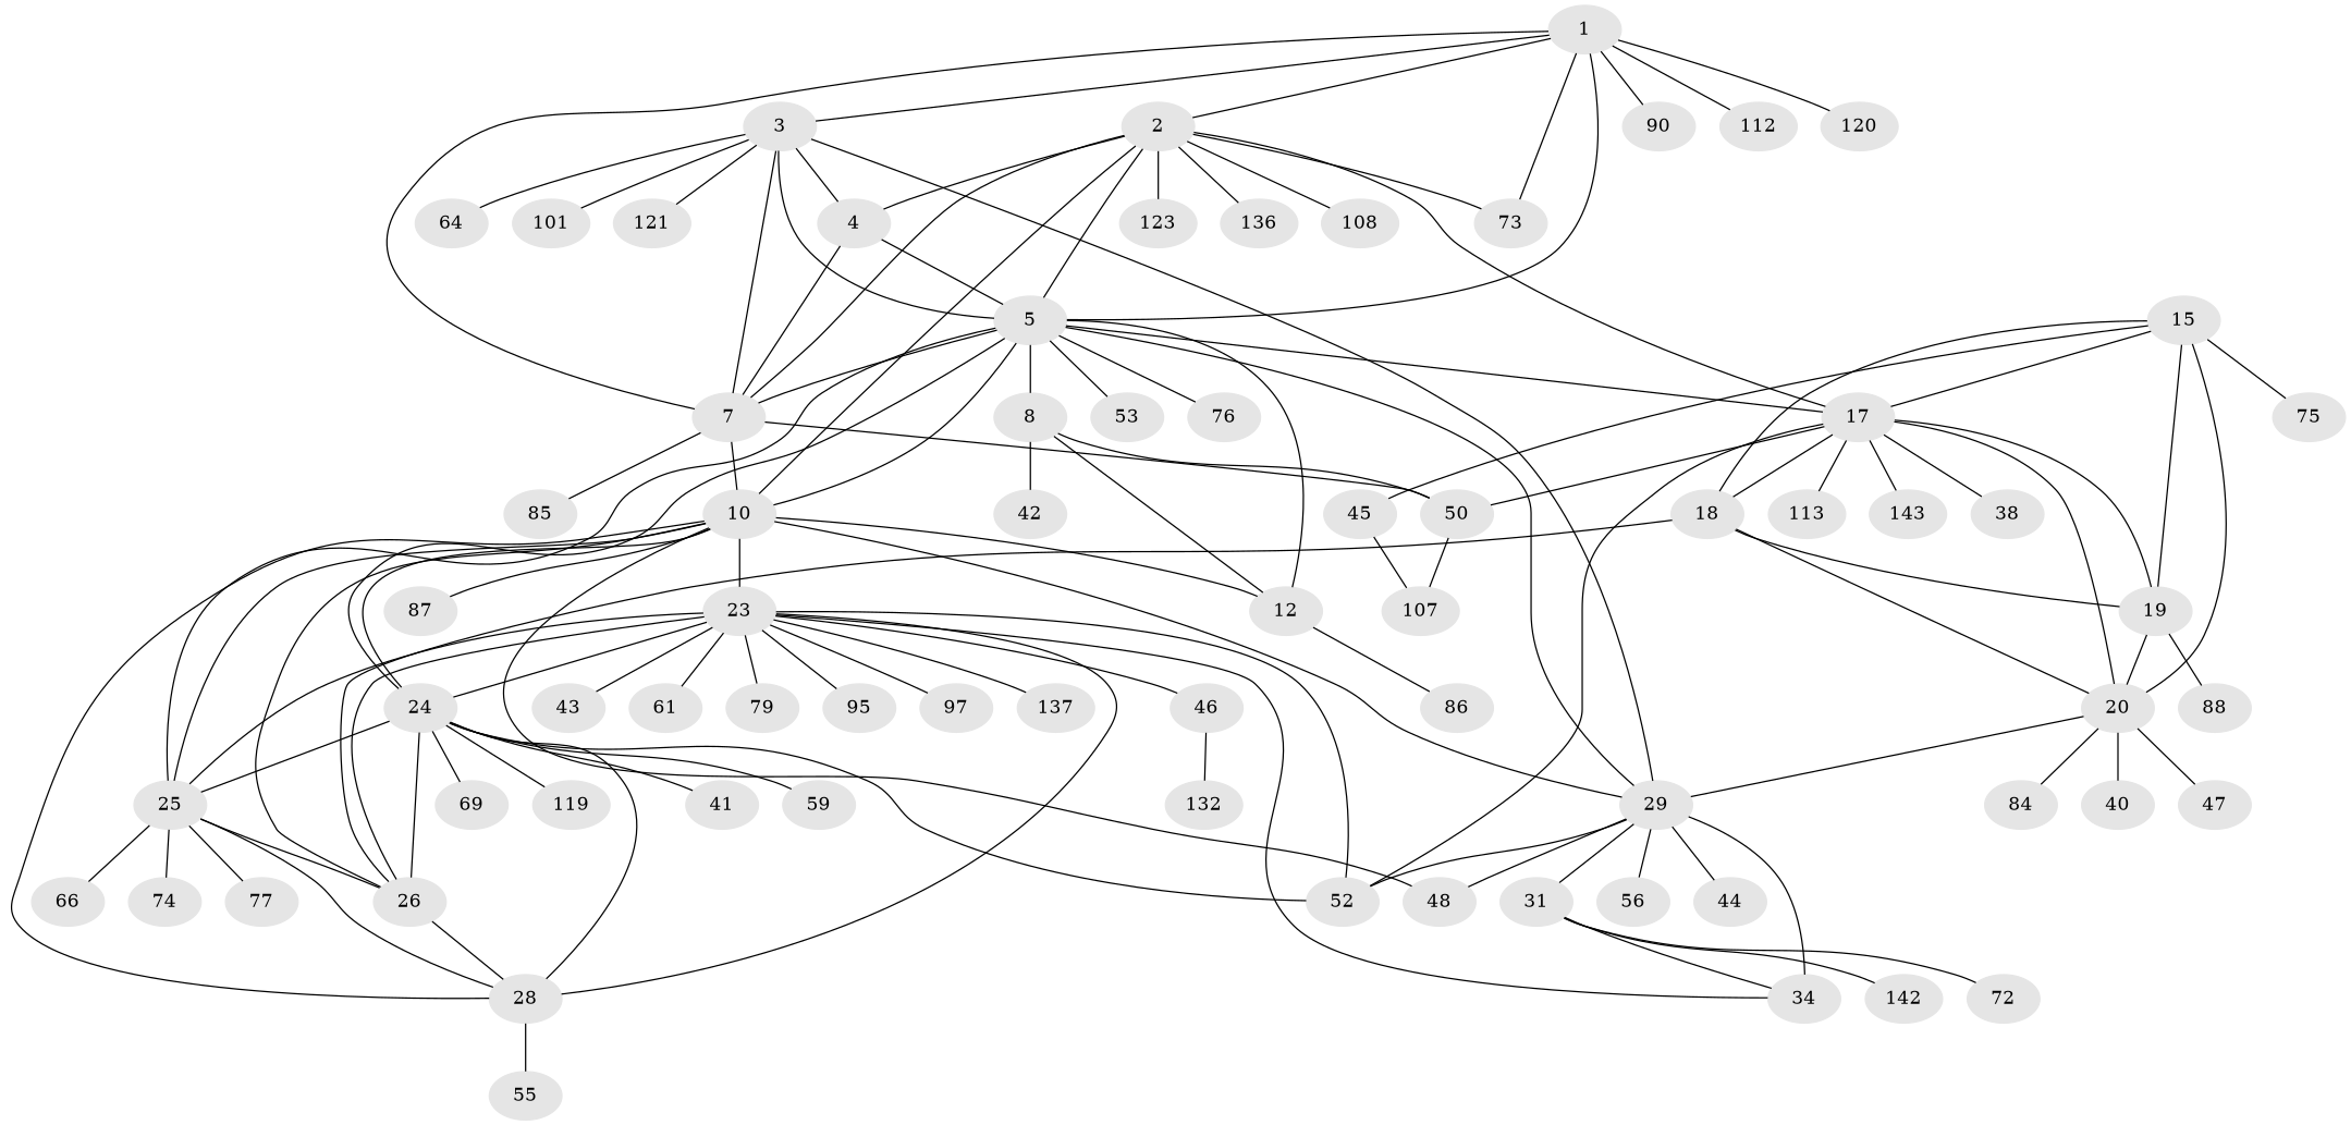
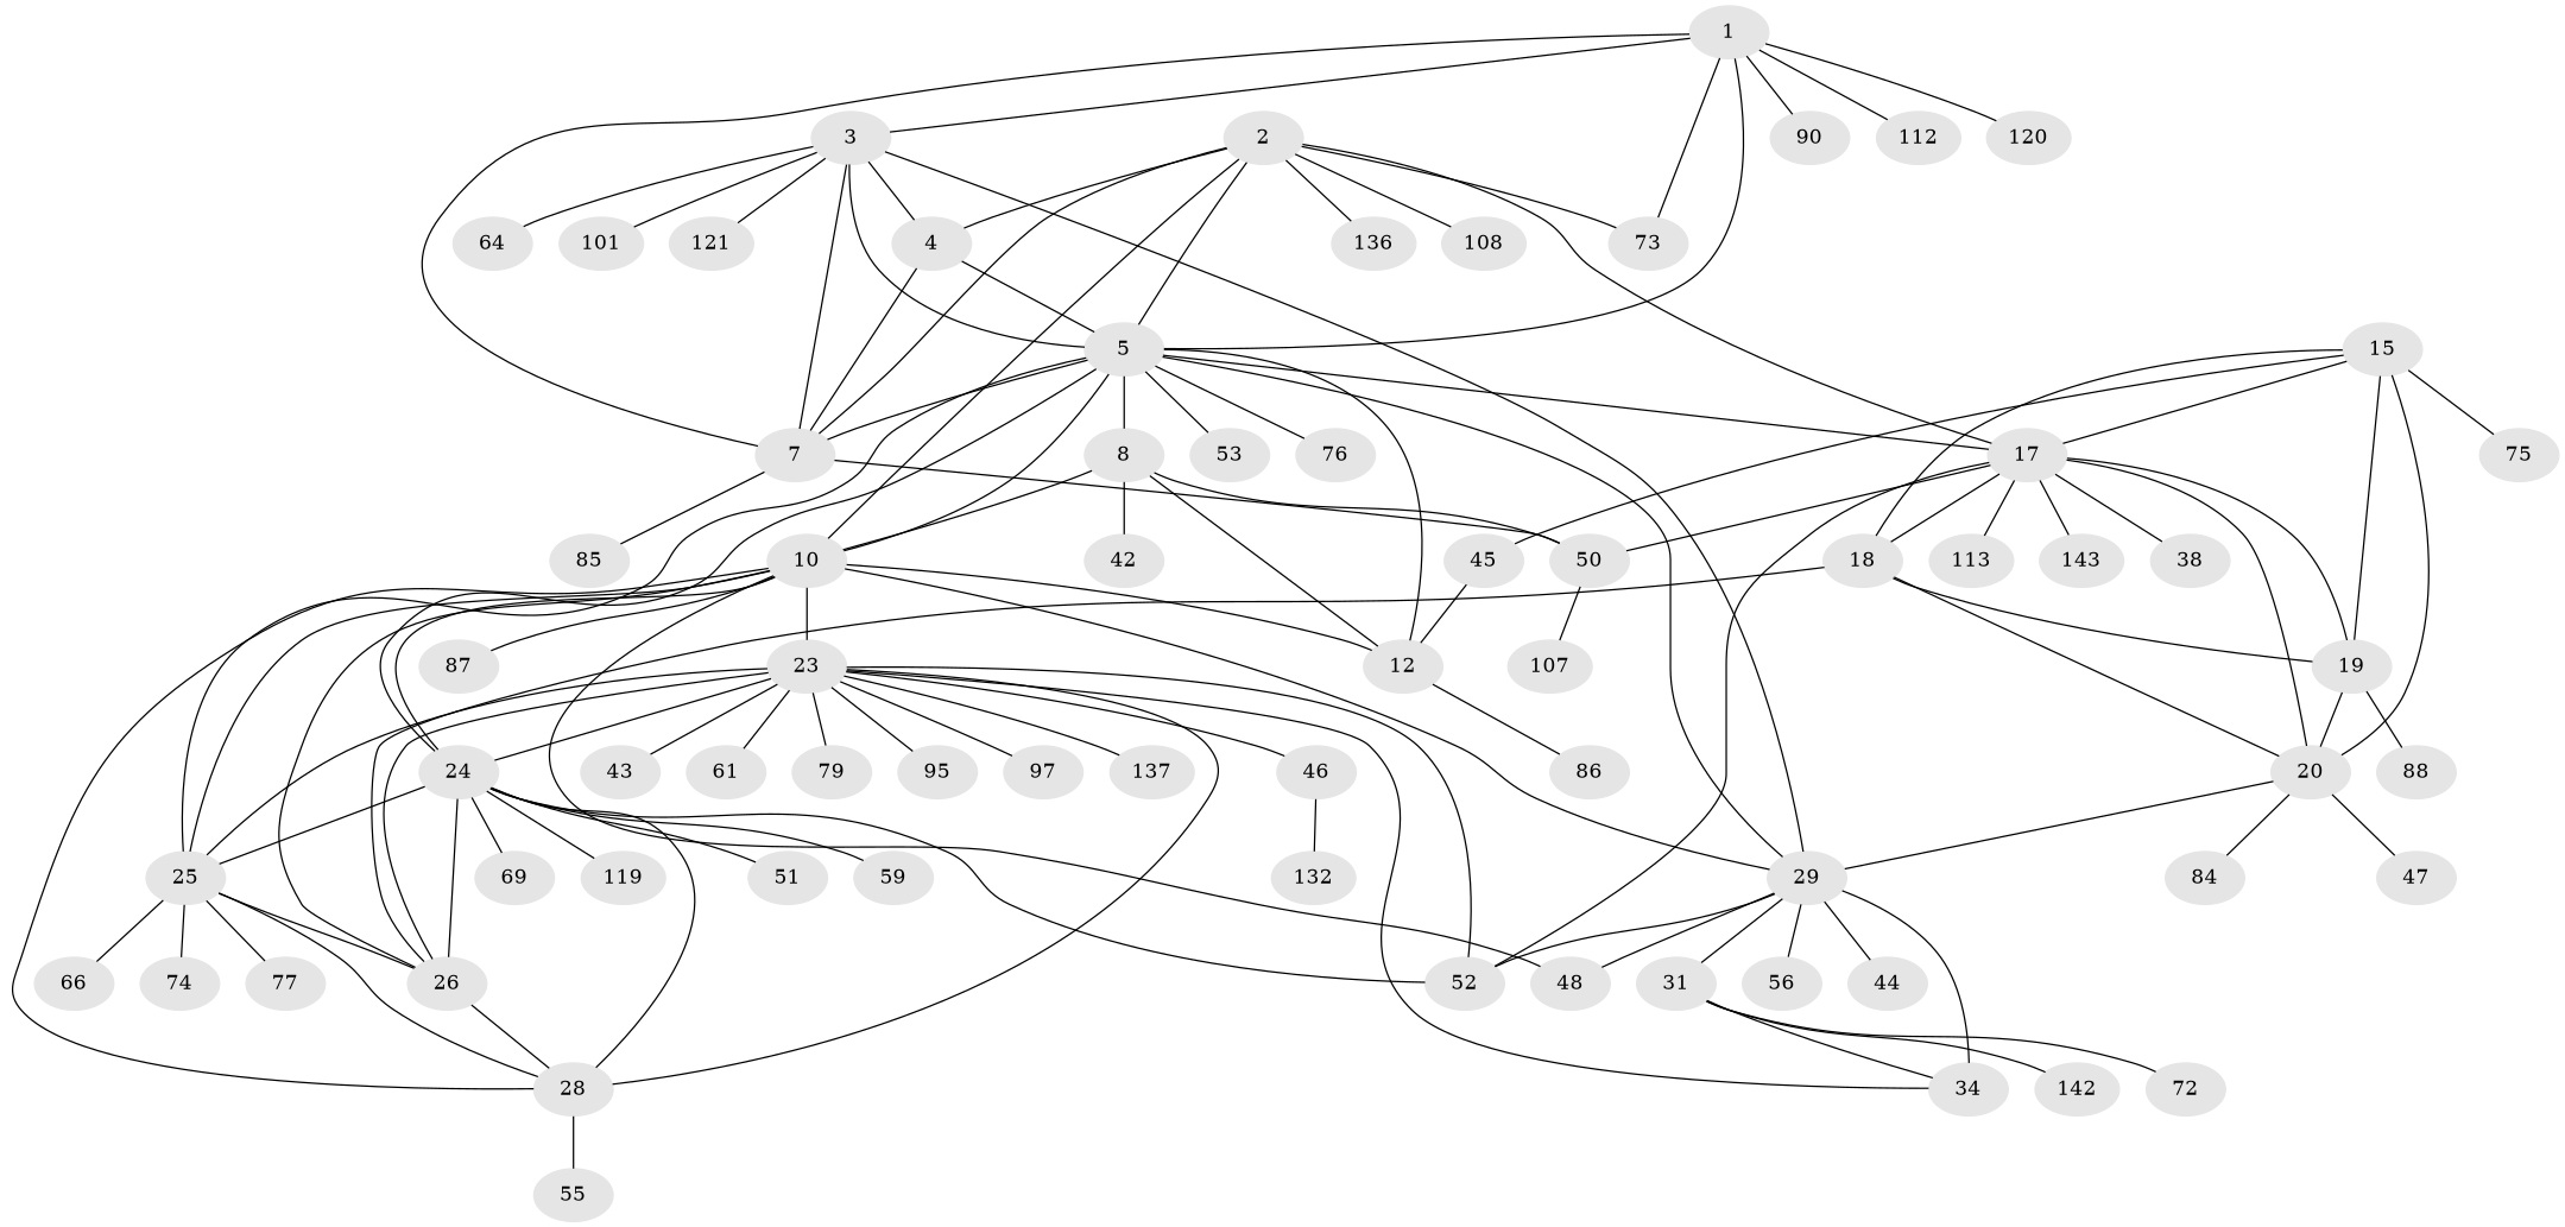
  graph {
    node [color=gray90 style=filled]
    1 [super="+71"]
    2
    3
    5 [super="+6+99+109+13"]
    7 [super="+69+124+92+103+129"]
    90
    112
    120
    73 [super="+110"]
    4
    10 [super="+111+63+22"]
    17
    108
-   123
    136
    29 [super="+37+30+65"]
    64
    101
    121
    8 [super="+58+104+125+9"]
    12
    24
    25
    53
    76
    50
    85 [super="+94"]
    23 [super="+27"]
    26
    28 [super="+128+118"]
    48 [super="+141+54"]
    87
    18
    19
    20 [super="+21+41+67"]
    38
    52
    113
    143
    34 [super="+115+35"]
    31
    44
    56
    42
    86
-   51 [label=41]
+   51
    59
    n48 [label=69]
    119
    66
    74
    77
    107
    43
    46
    61
    79
    95
    97
    137
    55
    15 [super="+39+127+36+16"]
    45
    75
    88
-   40
    47
    84
    132
    72
    142
-   1 -- 2
    1 -- 3
    1 -- 5 [weight=2]
    1 -- 7
    1 -- 90
    1 -- 112
    1 -- 120
    1 -- 73
    2 -- 5 [weight=2]
    2 -- 7
    2 -- 73
    2 -- 4
    2 -- 10
    2 -- 17
    2 -- 108
-   2 -- 123
    2 -- 136
    3 -- 5 [weight=2]
    3 -- 7
    3 -- 4
    3 -- 29
    3 -- 64
    3 -- 101
    3 -- 121
    5 -- 7 [weight=2]
    5 -- 10
    5 -- 17 [weight=2]
    5 -- 29 [weight=2]
    5 -- 8 [weight=4]
    5 -- 12
    5 -- 24
    5 -- 25
    5 -- 53
    5 -- 76
    7 -- 50
    7 -- 85
    4 -- 5 [weight=2]
    4 -- 7
    10 -- 29
    10 -- 12
    10 -- 24
    10 -- 25
    10 -- 23 [weight=2]
    10 -- 26
    10 -- 28
    10 -- 48
    10 -- 87
    17 -- 50
    17 -- 18
    17 -- 19
    17 -- 20 [weight=2]
    17 -- 38
    17 -- 52
    17 -- 113
    17 -- 143
    29 -- 48
    29 -- 52
    29 -- 34 [weight=8]
    29 -- 31 [weight=4]
    29 -- 44
    29 -- 56
-   7 -- 10 [weight=4]
+   8 -- 10 [weight=4]
    8 -- 12 [weight=4]
    8 -- 50
    8 -- 42
    12 -- 86
    24 -- 25
    24 -- 26
    24 -- 28
    24 -- 52
    24 -- 51
    24 -- 59
    24 -- n48
    24 -- 119
    25 -- 26
    25 -- 28
    25 -- 66
    25 -- 74
    25 -- 77
    50 -- 107
    23 -- 24 [weight=2]
    23 -- 25 [weight=2]
    23 -- 26 [weight=2]
    23 -- 28 [weight=2]
    23 -- 52
    23 -- 34
    23 -- 43
    23 -- 46
    23 -- 61
    23 -- 79
    23 -- 95
    23 -- 97
    23 -- 137
    26 -- 28
    28 -- 55
    18 -- 26
    18 -- 19
    18 -- 20 [weight=2]
    19 -- 20 [weight=2]
    19 -- 88
    20 -- 29
-   20 -- 40
    20 -- 47
    20 -- 84
    31 -- 34 [weight=2]
    31 -- 72
    31 -- 142
    46 -- 132
    15 -- 17 [weight=2]
    15 -- 18 [weight=2]
    15 -- 19 [weight=2]
    15 -- 20 [weight=4]
    15 -- 45
    15 -- 75
-   45 -- 107
+   45 -- 12
  }
